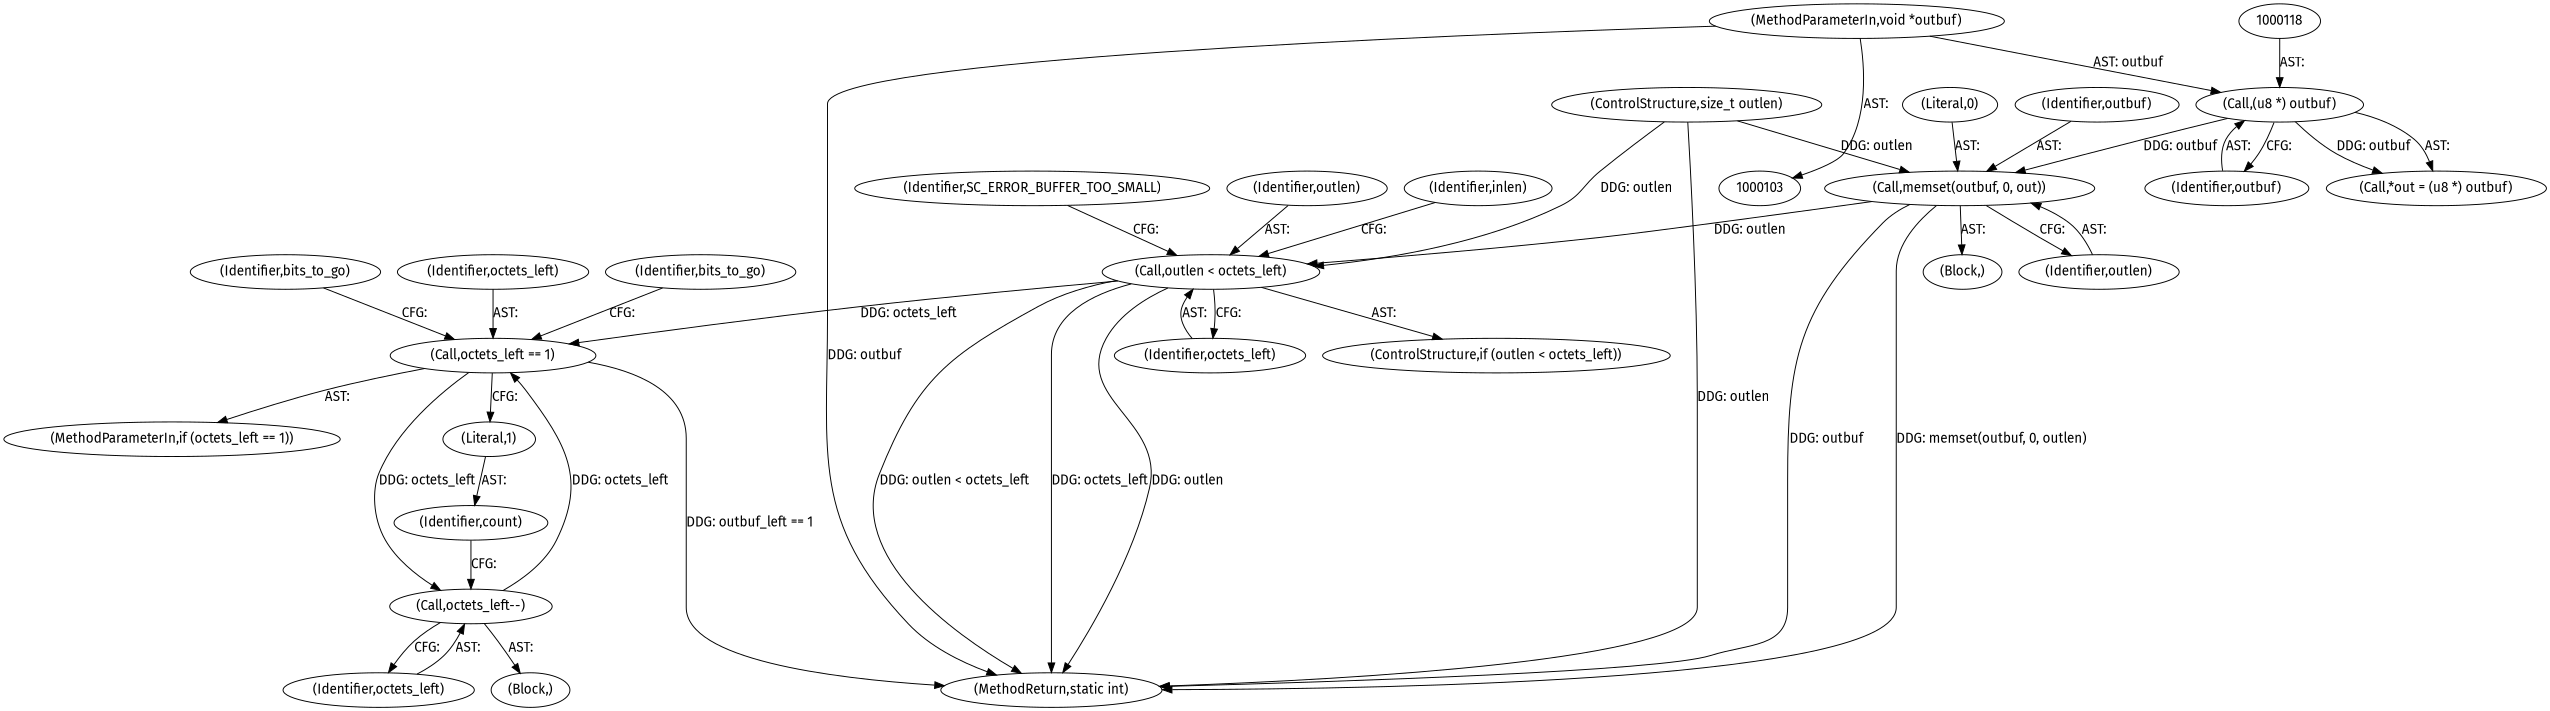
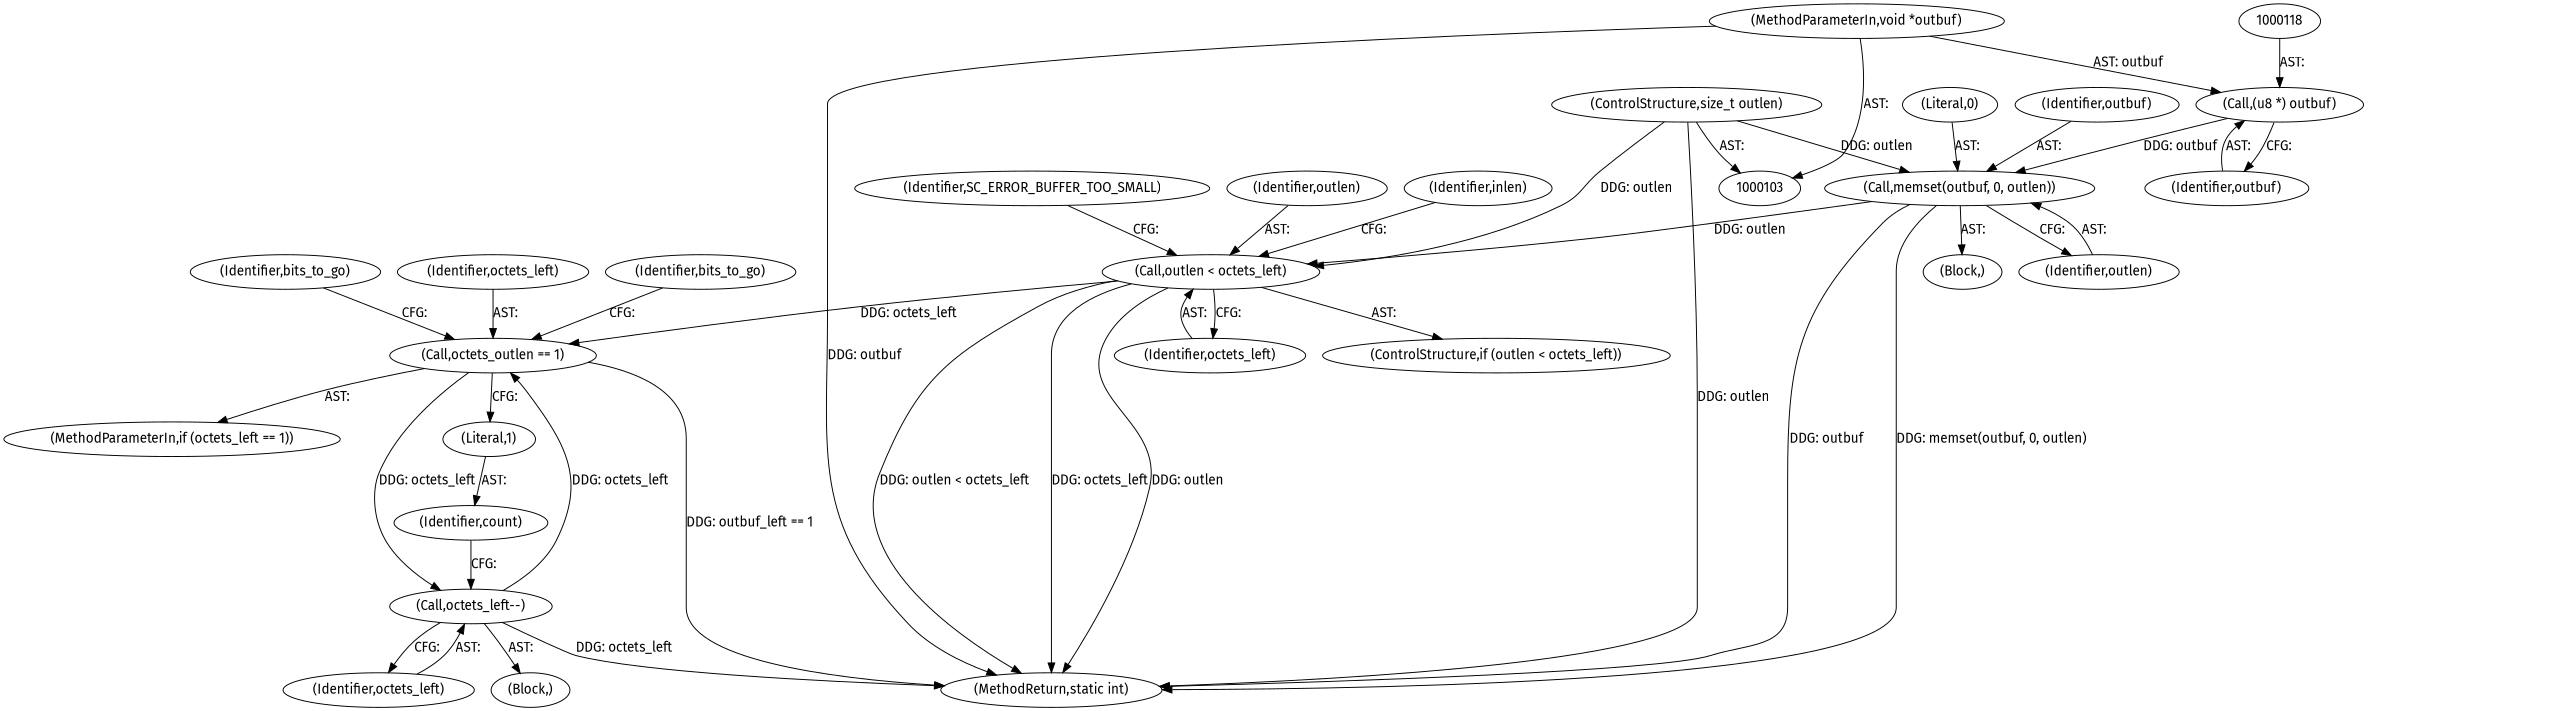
  digraph {
    fontname="Fira Sans"
    node [fontname="Fira Sans"]
    edge [fontname="Fira Sans"]
-   n1 [label="(Call,memset(outbuf, 0, out))"]
+   n1 [label="(Call,memset(outbuf, 0, outlen))"]
    n2 [label="(Call,outlen < octets_left)"]
    n3 [label="(Block,)"]
    n4 [label="(MethodReturn,static int)"]
    n5 [label="(Identifier,outlen)"]
-   n6 [label="(Call,octets_left == 1)"]
+   n6 [label="(Call,octets_outlen == 1)"]
    n7 [label="(ControlStructure,if (outlen < octets_left))"]
    n8 [label="(Identifier,octets_left)"]
    n9 [label="(Call,(u8 *) outbuf)"]
-   n10 [label="(Call,*out = (u8 *) outbuf)"]
    n11 [label="(Identifier,outbuf)"]
    n12 [label="(MethodParameterIn,void *outbuf)"]
    1000103
    n14 [label="(ControlStructure,size_t outlen)"]
    n15 [label="(Call,octets_left--)"]
    n16 [label="(Literal,1)"]
    n17 [label="(MethodParameterIn,if (octets_left == 1))"]
    n18 [label="(Block,)"]
    n19 [label="(Identifier,octets_left)"]
    n20 [label="(Identifier,count)"]
    n21 [label="(Identifier,octets_left)"]
    n22 [label="(Identifier,inlen)"]
    n23 [label="(Identifier,SC_ERROR_BUFFER_TOO_SMALL)"]
    n24 [label="(Identifier,bits_to_go)"]
    n25 [label="(Identifier,outbuf)"]
    n26 [label="(Identifier,bits_to_go)"]
    n27 [label="(Identifier,outlen)"]
    n28 [label="(Literal,0)"]
    1000118
    n1 -> n2 [label="DDG: outlen"]
    n1 -> n3 [label="AST: "]
    n1 -> n4 [label="DDG: outbuf"]
    n1 -> n4 [label="DDG: memset(outbuf, 0, outlen)"]
    n1 -> n5 [label="CFG: "]
    n2 -> n4 [label="DDG: outlen"]
    n2 -> n4 [label="DDG: outlen < octets_left"]
    n2 -> n4 [label="DDG: octets_left"]
    n2 -> n6 [label="DDG: octets_left"]
    n2 -> n7 [label="AST: "]
    n2 -> n8 [label="CFG: "]
    n5 -> n1 [label="AST: "]
    n6 -> n4 [label="DDG: outbuf_left == 1"]
    n6 -> n15 [label="DDG: octets_left"]
    n6 -> n16 [label="CFG: "]
    n6 -> n17 [label="AST: "]
    n8 -> n2 [label="AST: "]
    n9 -> n1 [label="DDG: outbuf"]
-   n9 -> n10 [label="AST: "]
-   n9 -> n10 [label="DDG: outbuf"]
    n9 -> n11 [label="CFG: "]
    n11 -> n9 [label="AST: "]
    n12 -> n4 [label="DDG: outbuf"]
    n12 -> n9 [label="AST: outbuf"]
    n12 -> 1000103 [label="AST: "]
    n14 -> n1 [label="DDG: outlen"]
    n14 -> n2 [label="DDG: outlen"]
    n14 -> n4 [label="DDG: outlen"]
+   n14 -> 1000103 [label="AST: "]
+   n15 -> n4 [label="DDG: octets_left"]
    n15 -> n6 [label="DDG: octets_left"]
    n15 -> n18 [label="AST: "]
    n15 -> n19 [label="CFG: "]
    n16 -> n20 [label="AST: "]
    n19 -> n15 [label="AST: "]
    n20 -> n15 [label="CFG: "]
    n21 -> n6 [label="AST: "]
    n22 -> n2 [label="CFG: "]
    n23 -> n2 [label="CFG: "]
    n24 -> n6 [label="CFG: "]
    n25 -> n1 [label="AST: "]
    n26 -> n6 [label="CFG: "]
    n27 -> n2 [label="AST: "]
    n28 -> n1 [label="AST: "]
    1000118 -> n9 [label="AST: "]
  }
